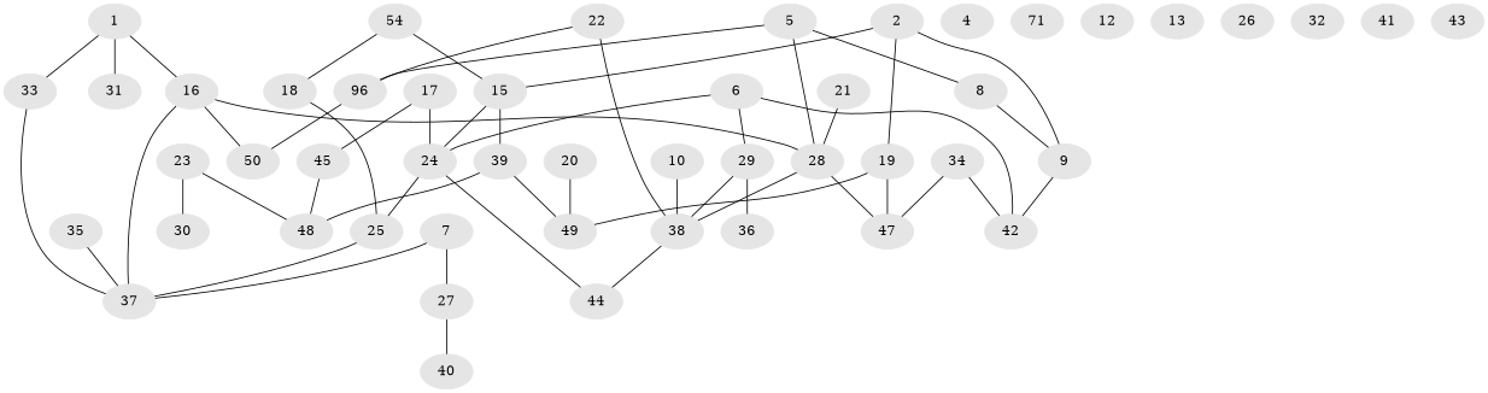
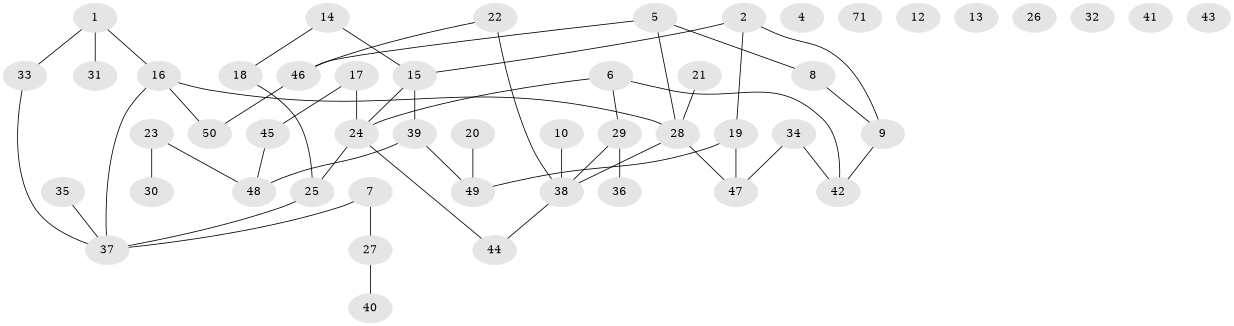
  graph {
    node [color=gray90 style=filled]
    1
    16
    31
    33
    37
    28
    50
    2
    9
    15
    19
    42
    24
    39
    47
    49
    22
-   46 [label=96]
+   46
    38
    45
    48
    4
    5
    8
    6
    29
    25
    44
    36
    7
    27
    40
    10
    n34 [label=71]
    12
    13
-   14 [label=54]
+   14
    18
    17
    20
    21
    23
    30
    26
    32
    34
    35
    41
    43
    1 -- 16
    1 -- 31
    1 -- 33
    16 -- 37
    16 -- 28
    16 -- 50
    33 -- 37
    28 -- 47
    28 -- 38
    2 -- 9
    2 -- 15
    2 -- 19
    9 -- 42
    15 -- 24
    15 -- 39
    19 -- 47
    19 -- 49
    24 -- 25
    24 -- 44
    39 -- 49
    39 -- 48
    22 -- 46
    22 -- 38
    46 -- 50
    38 -- 44
    45 -- 48
    5 -- 28
    5 -- 46
    5 -- 8
    8 -- 9
    6 -- 42
    6 -- 24
    6 -- 29
    29 -- 38
    29 -- 36
    25 -- 37
    7 -- 37
    7 -- 27
    27 -- 40
    10 -- 38
    14 -- 15
    14 -- 18
    18 -- 25
    17 -- 24
    17 -- 45
    20 -- 49
    21 -- 28
    23 -- 48
    23 -- 30
    34 -- 42
    34 -- 47
    35 -- 37
  }
